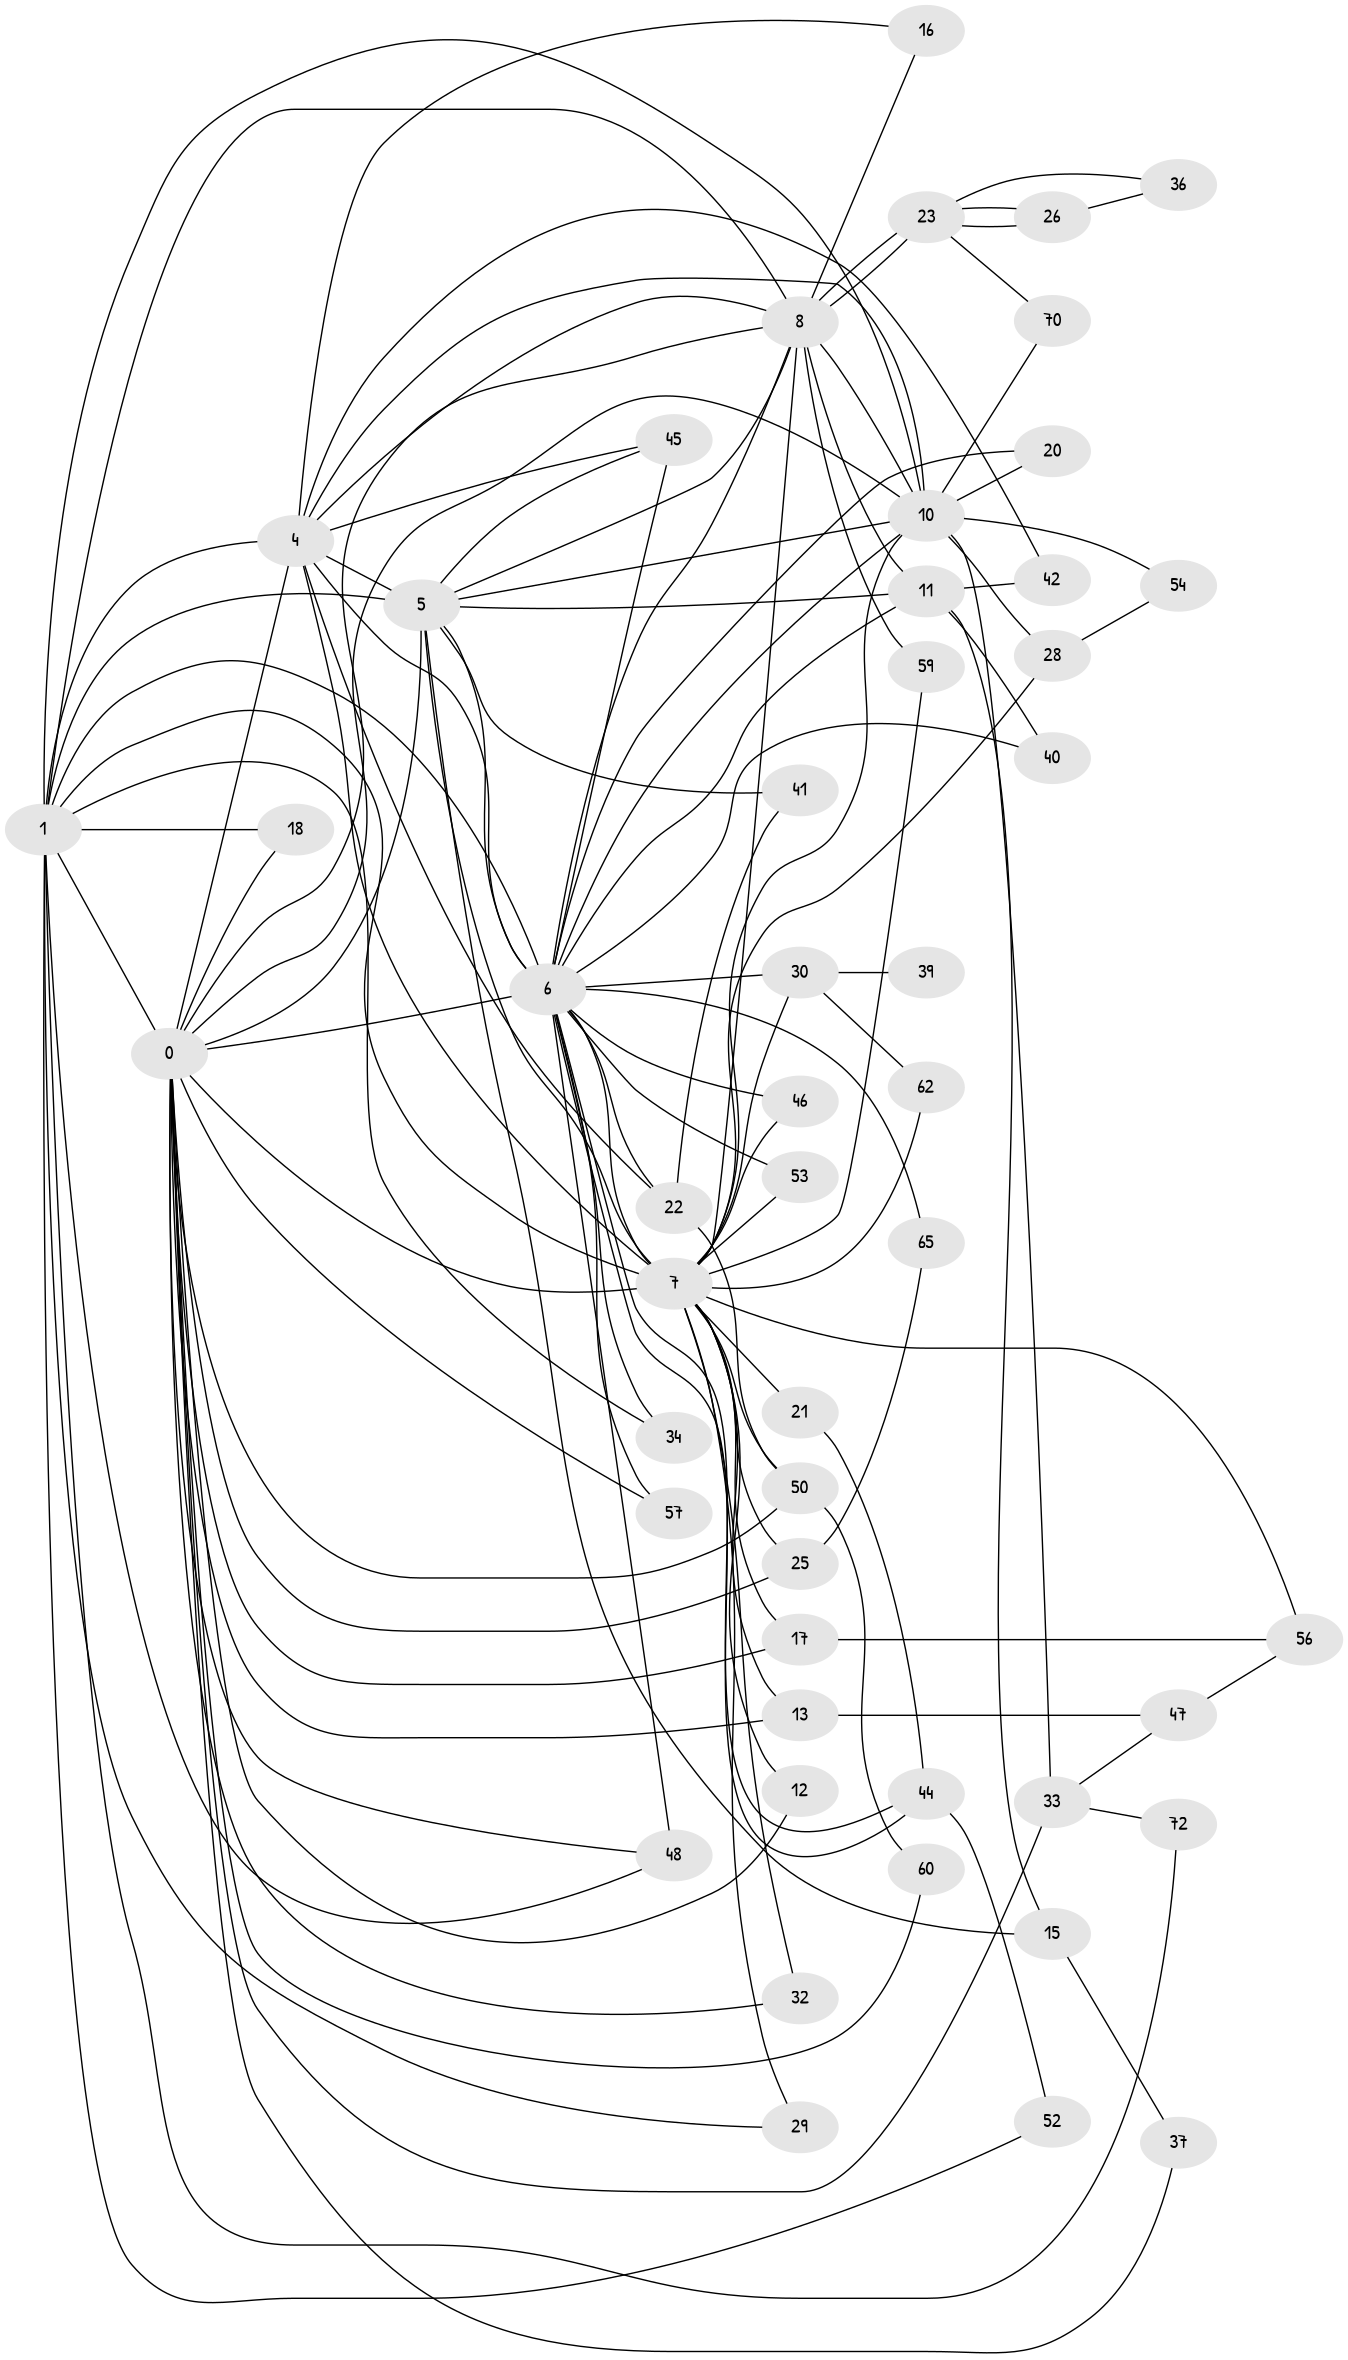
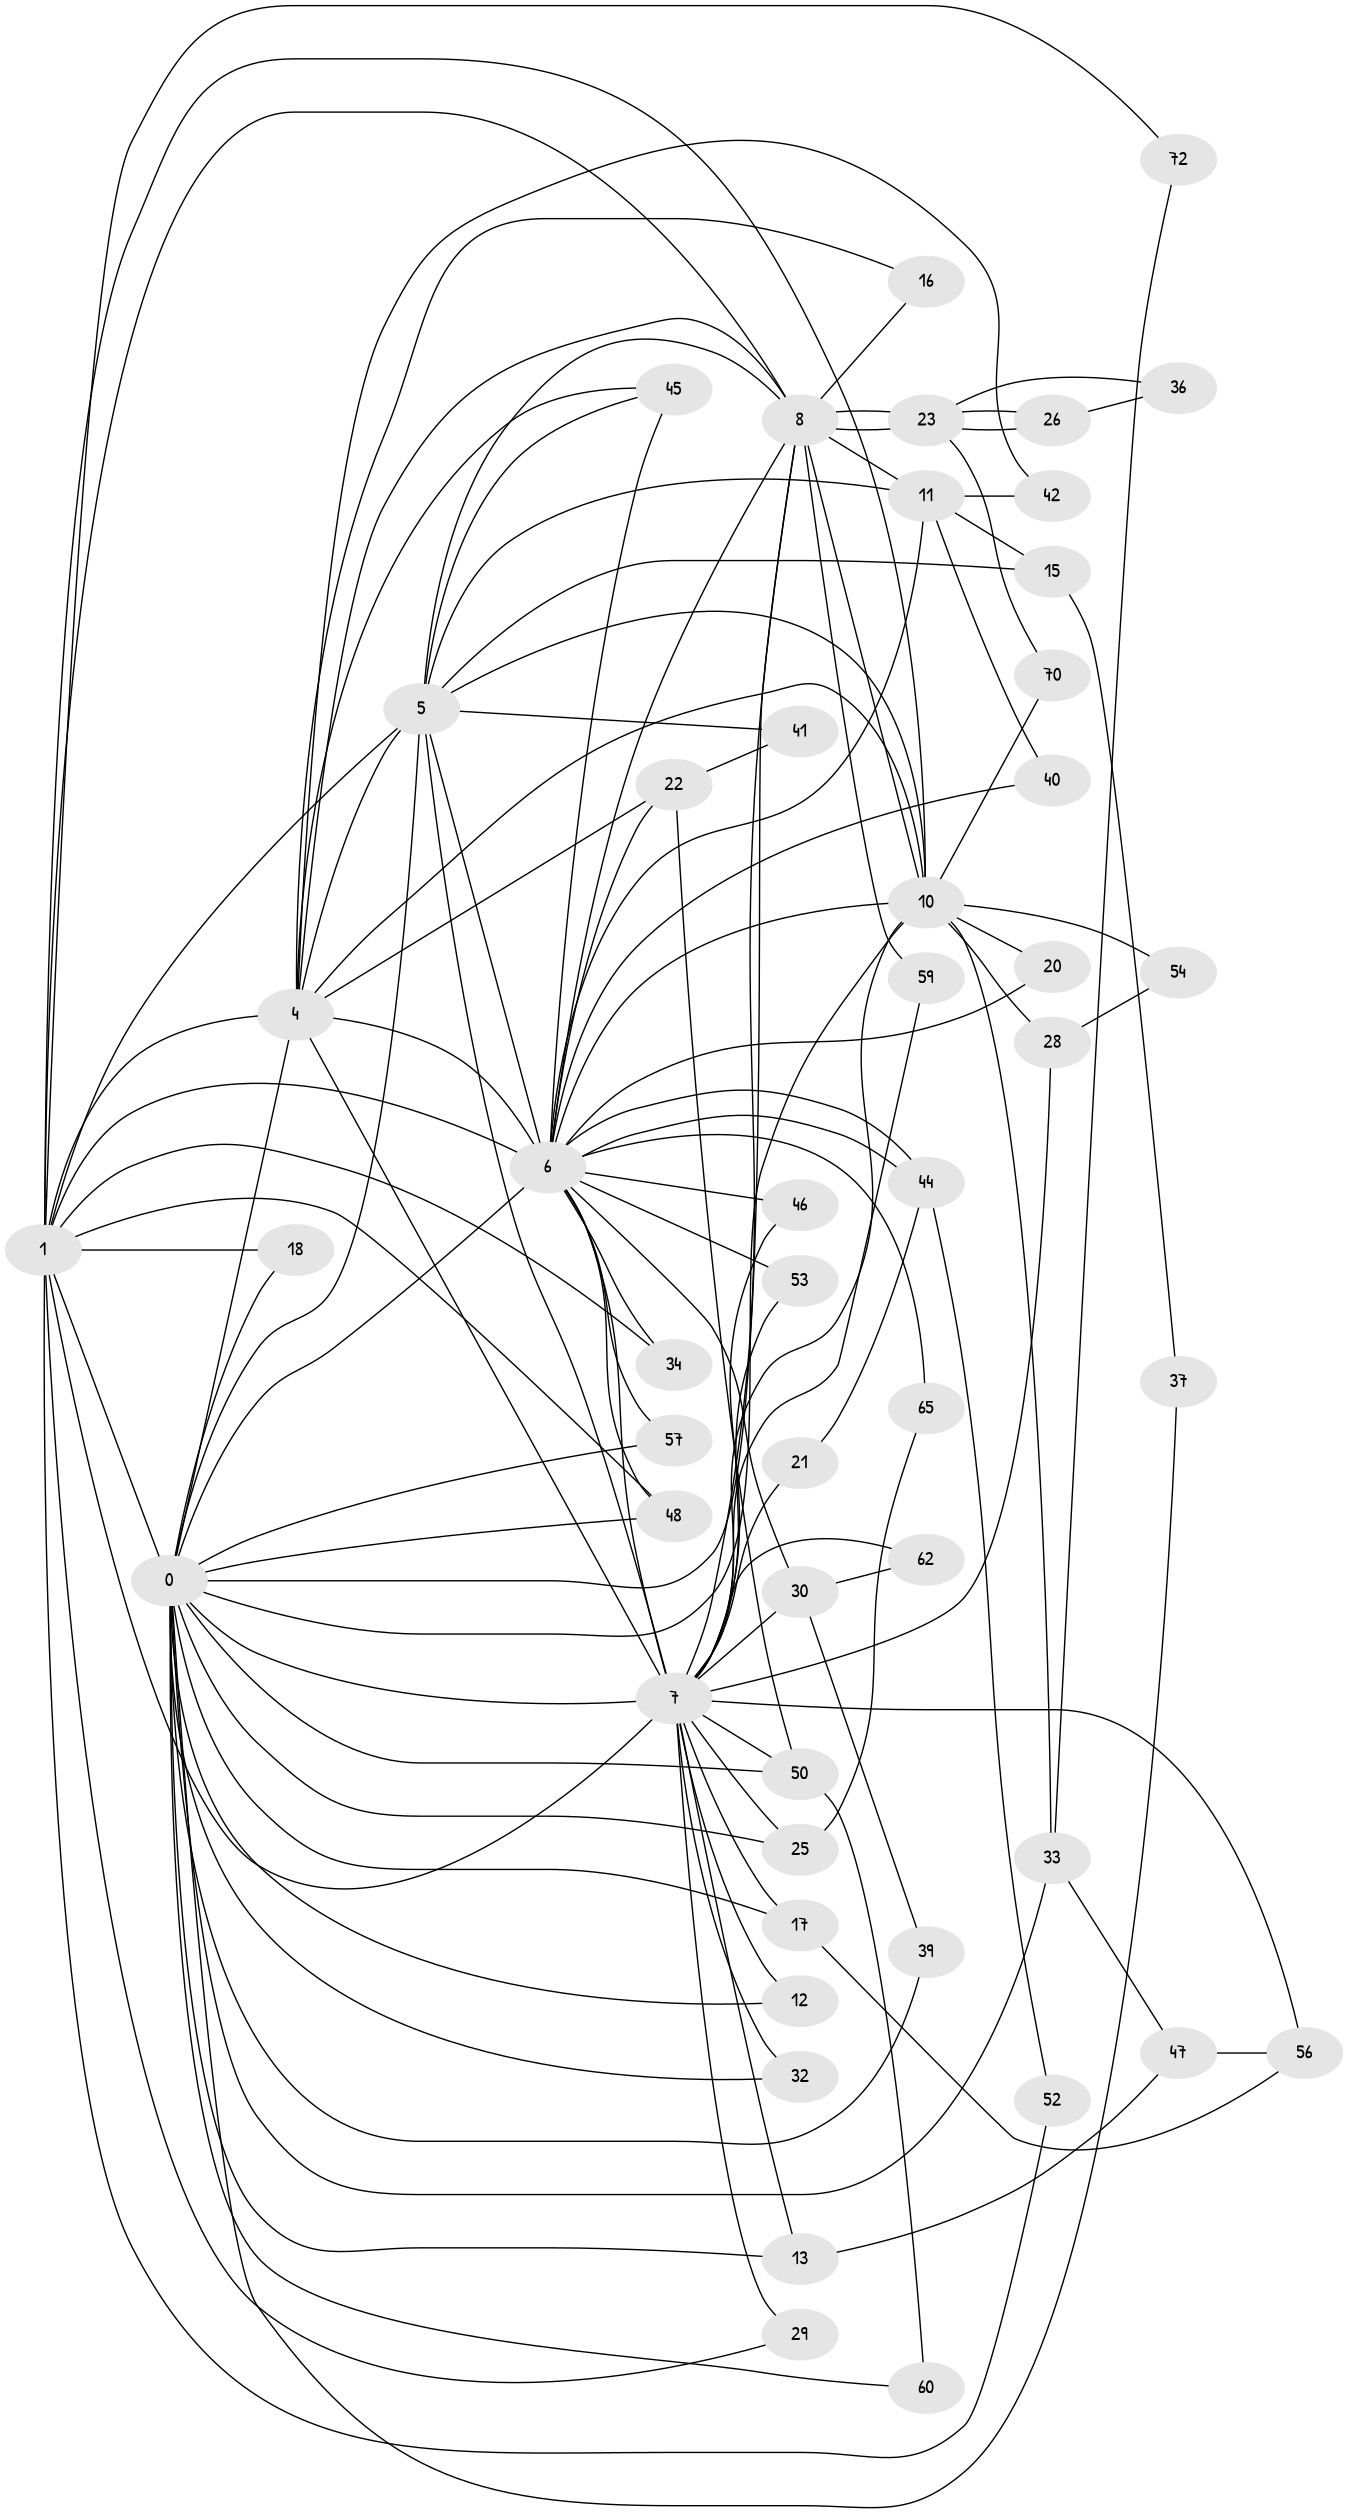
  graph {
    fontname="Patrick Hand"
    rankdir=LR
    node [color=gray90 fontname="Patrick Hand" style=filled]
    edge [fontname="Patrick Hand"]
    n1 [label=0 super="+64+66+73+71+31+3"]
    4 [super="+38"]
    5 [super="+14"]
    6
    7 [super="+9"]
    8 [super="+43"]
    10
    18
    48
    12
    13
    17
    25
    32
    33
    37
    39
    50
    57
    60
    1
    29
    34
    52
    72
    16
    22
    42
    45 [super="+49"]
    11
    15
    41
    20
    30
    40
    44 [super="+51"]
    46
    53
    65
    21
    28
    56 [super="+68"]
    59
    62
    23
    54
    70
    47
    26
    36
    n1 -- 4 [weight=3]
    n1 -- 5 [weight=2]
    n1 -- 6 [weight=5]
    n1 -- 7 [weight=6]
    n1 -- 8 [weight=3]
    n1 -- 10 [weight=2]
    n1 -- 18
    n1 -- 48
    n1 -- 12
    n1 -- 13
    n1 -- 17
    n1 -- 25
    n1 -- 32
    n1 -- 33
    n1 -- 37
+   n1 -- 39
    n1 -- 50
    n1 -- 57
    n1 -- 60
    4 -- 5
    4 -- 6
    4 -- 7 [weight=3]
    4 -- 8
    4 -- 10
    4 -- 16
    4 -- 22
    4 -- 42
    4 -- 45
    5 -- 6
    5 -- 7 [weight=2]
    5 -- 8 [weight=2]
    5 -- 10
    5 -- 45
    5 -- 11
    5 -- 15
    5 -- 41
    6 -- 7 [weight=2]
    6 -- 8
    6 -- 10
    6 -- 48
    6 -- 57
    6 -- 34
    6 -- 22
    6 -- 45
    6 -- 11
    6 -- 20
    6 -- 30
    6 -- 40
    6 -- 44
    6 -- 44
    6 -- 46
    6 -- 53
    6 -- 65
    7 -- 8 [weight=2]
    7 -- 10 [weight=2]
    7 -- 12
    7 -- 13
    7 -- 17
    7 -- 25
    7 -- 32
    7 -- 50
    7 -- 29
    7 -- 30
    7 -- 46
    7 -- 53
    7 -- 21 [weight=2]
    7 -- 28
    7 -- 56
    7 -- 59
    7 -- 62
    8 -- 10
    8 -- 16
    8 -- 11
    8 -- 59
    8 -- 23
    8 -- 23
    10 -- 33
    10 -- 20
    10 -- 28
    10 -- 54
    10 -- 70
    13 -- 47
    17 -- 56
    25 -- 65
    33 -- 72
    33 -- 47
    50 -- 60
    1 -- n1 [weight=4]
    1 -- 4
    1 -- 5
    1 -- 6
    1 -- 7 [weight=2]
    1 -- 8
    1 -- 10
    1 -- 18
    1 -- 48
    1 -- 29
    1 -- 34
    1 -- 52
    1 -- 72
    22 -- 50
    22 -- 41
    11 -- 42
    11 -- 15
    11 -- 40
    15 -- 37
    30 -- 39
    30 -- 62
    44 -- 52
    21 -- 44
    28 -- 54
    23 -- 70
    23 -- 26
    23 -- 26
    23 -- 36
    47 -- 56
    26 -- 36
  }
